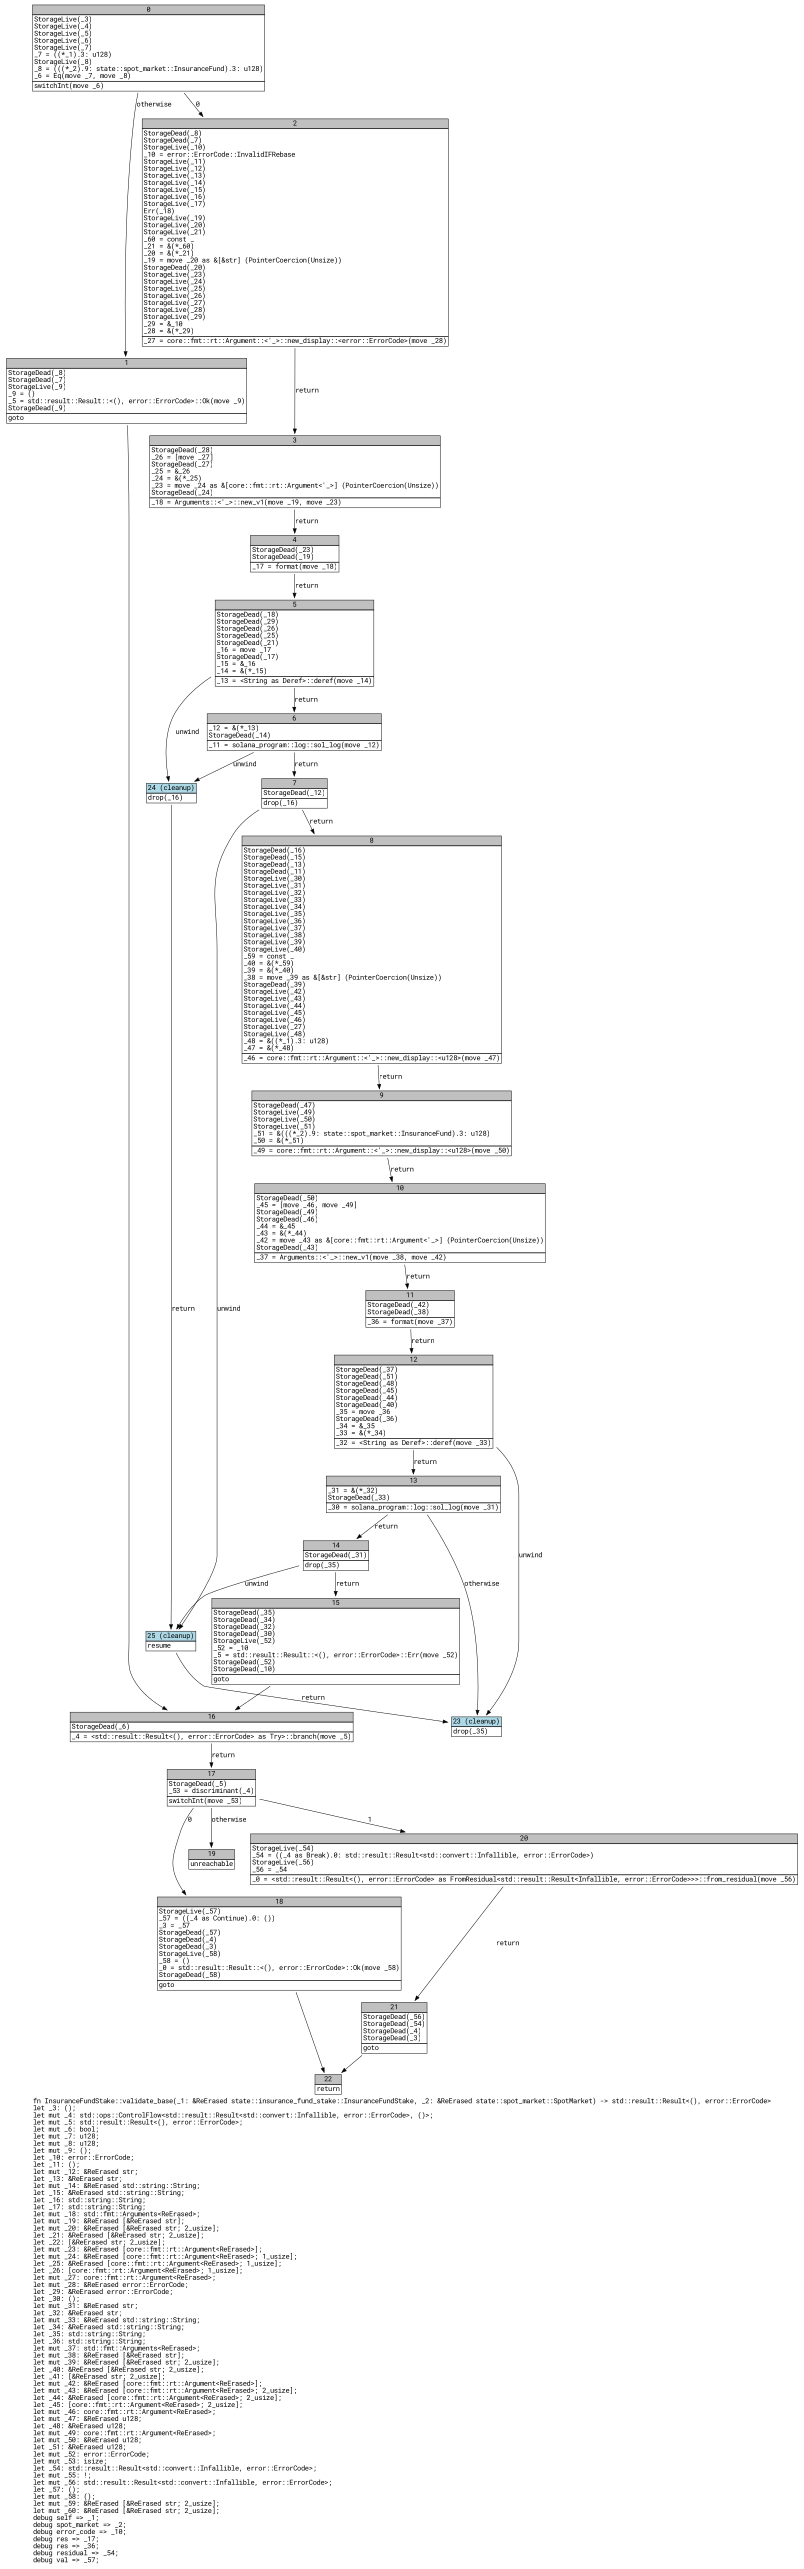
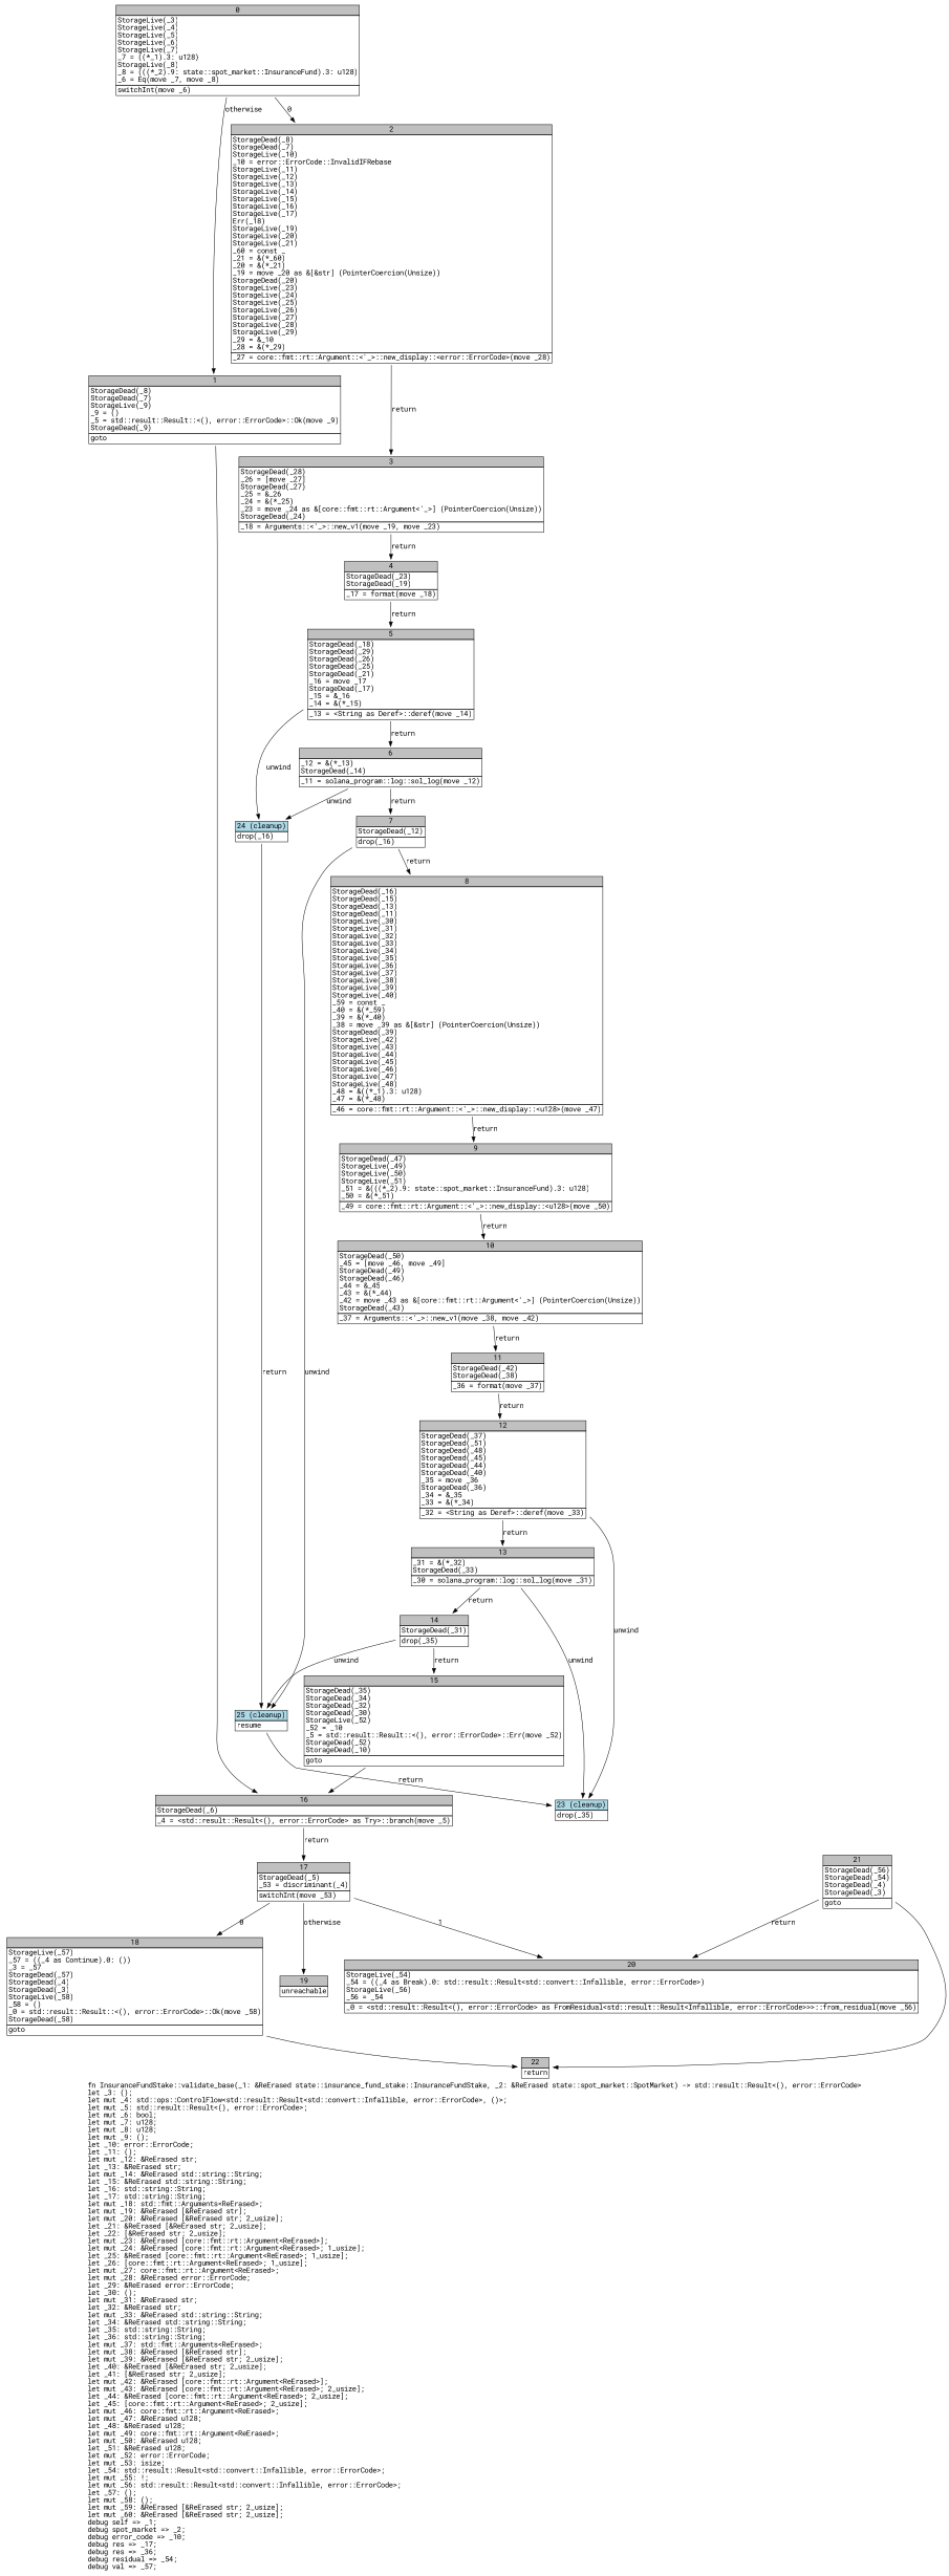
  digraph {
    fontname="Roboto Mono"
    label=<fn InsuranceFundStake::validate_base(_1: &amp;ReErased state::insurance_fund_stake::InsuranceFundStake, _2: &amp;ReErased state::spot_market::SpotMarket) -&gt; std::result::Result&lt;(), error::ErrorCode&gt;<br align="left"/>let _3: ();<br align="left"/>let mut _4: std::ops::ControlFlow&lt;std::result::Result&lt;std::convert::Infallible, error::ErrorCode&gt;, ()&gt;;<br align="left"/>let mut _5: std::result::Result&lt;(), error::ErrorCode&gt;;<br align="left"/>let mut _6: bool;<br align="left"/>let mut _7: u128;<br align="left"/>let mut _8: u128;<br align="left"/>let mut _9: ();<br align="left"/>let _10: error::ErrorCode;<br align="left"/>let _11: ();<br align="left"/>let mut _12: &amp;ReErased str;<br align="left"/>let _13: &amp;ReErased str;<br align="left"/>let mut _14: &amp;ReErased std::string::String;<br align="left"/>let _15: &amp;ReErased std::string::String;<br align="left"/>let _16: std::string::String;<br align="left"/>let _17: std::string::String;<br align="left"/>let mut _18: std::fmt::Arguments&lt;ReErased&gt;;<br align="left"/>let mut _19: &amp;ReErased [&amp;ReErased str];<br align="left"/>let mut _20: &amp;ReErased [&amp;ReErased str; 2_usize];<br align="left"/>let _21: &amp;ReErased [&amp;ReErased str; 2_usize];<br align="left"/>let _22: [&amp;ReErased str; 2_usize];<br align="left"/>let mut _23: &amp;ReErased [core::fmt::rt::Argument&lt;ReErased&gt;];<br align="left"/>let mut _24: &amp;ReErased [core::fmt::rt::Argument&lt;ReErased&gt;; 1_usize];<br align="left"/>let _25: &amp;ReErased [core::fmt::rt::Argument&lt;ReErased&gt;; 1_usize];<br align="left"/>let _26: [core::fmt::rt::Argument&lt;ReErased&gt;; 1_usize];<br align="left"/>let mut _27: core::fmt::rt::Argument&lt;ReErased&gt;;<br align="left"/>let mut _28: &amp;ReErased error::ErrorCode;<br align="left"/>let _29: &amp;ReErased error::ErrorCode;<br align="left"/>let _30: ();<br align="left"/>let mut _31: &amp;ReErased str;<br align="left"/>let _32: &amp;ReErased str;<br align="left"/>let mut _33: &amp;ReErased std::string::String;<br align="left"/>let _34: &amp;ReErased std::string::String;<br align="left"/>let _35: std::string::String;<br align="left"/>let _36: std::string::String;<br align="left"/>let mut _37: std::fmt::Arguments&lt;ReErased&gt;;<br align="left"/>let mut _38: &amp;ReErased [&amp;ReErased str];<br align="left"/>let mut _39: &amp;ReErased [&amp;ReErased str; 2_usize];<br align="left"/>let _40: &amp;ReErased [&amp;ReErased str; 2_usize];<br align="left"/>let _41: [&amp;ReErased str; 2_usize];<br align="left"/>let mut _42: &amp;ReErased [core::fmt::rt::Argument&lt;ReErased&gt;];<br align="left"/>let mut _43: &amp;ReErased [core::fmt::rt::Argument&lt;ReErased&gt;; 2_usize];<br align="left"/>let _44: &amp;ReErased [core::fmt::rt::Argument&lt;ReErased&gt;; 2_usize];<br align="left"/>let _45: [core::fmt::rt::Argument&lt;ReErased&gt;; 2_usize];<br align="left"/>let mut _46: core::fmt::rt::Argument&lt;ReErased&gt;;<br align="left"/>let mut _47: &amp;ReErased u128;<br align="left"/>let _48: &amp;ReErased u128;<br align="left"/>let mut _49: core::fmt::rt::Argument&lt;ReErased&gt;;<br align="left"/>let mut _50: &amp;ReErased u128;<br align="left"/>let _51: &amp;ReErased u128;<br align="left"/>let mut _52: error::ErrorCode;<br align="left"/>let mut _53: isize;<br align="left"/>let _54: std::result::Result&lt;std::convert::Infallible, error::ErrorCode&gt;;<br align="left"/>let mut _55: !;<br align="left"/>let mut _56: std::result::Result&lt;std::convert::Infallible, error::ErrorCode&gt;;<br align="left"/>let _57: ();<br align="left"/>let mut _58: ();<br align="left"/>let mut _59: &amp;ReErased [&amp;ReErased str; 2_usize];<br align="left"/>let mut _60: &amp;ReErased [&amp;ReErased str; 2_usize];<br align="left"/>debug self =&gt; _1;<br align="left"/>debug spot_market =&gt; _2;<br align="left"/>debug error_code =&gt; _10;<br align="left"/>debug res =&gt; _17;<br align="left"/>debug res =&gt; _36;<br align="left"/>debug residual =&gt; _54;<br align="left"/>debug val =&gt; _57;<br align="left"/>>
    node [fontname="Roboto Mono" shape=none]
    edge [fontname="Roboto Mono"]
    n1 [label=<<table border="0" cellborder="1" cellspacing="0"><tr><td bgcolor="gray" align="center" colspan="1">0</td></tr><tr><td align="left" balign="left">StorageLive(_3)<br/>StorageLive(_4)<br/>StorageLive(_5)<br/>StorageLive(_6)<br/>StorageLive(_7)<br/>_7 = ((*_1).3: u128)<br/>StorageLive(_8)<br/>_8 = (((*_2).9: state::spot_market::InsuranceFund).3: u128)<br/>_6 = Eq(move _7, move _8)<br/></td></tr><tr><td align="left">switchInt(move _6)</td></tr></table>>]
    n2 [label=<<table border="0" cellborder="1" cellspacing="0"><tr><td bgcolor="gray" align="center" colspan="1">1</td></tr><tr><td align="left" balign="left">StorageDead(_8)<br/>StorageDead(_7)<br/>StorageLive(_9)<br/>_9 = ()<br/>_5 = std::result::Result::&lt;(), error::ErrorCode&gt;::Ok(move _9)<br/>StorageDead(_9)<br/></td></tr><tr><td align="left">goto</td></tr></table>>]
    n3 [label=<<table border="0" cellborder="1" cellspacing="0"><tr><td bgcolor="gray" align="center" colspan="1">2</td></tr><tr><td align="left" balign="left">StorageDead(_8)<br/>StorageDead(_7)<br/>StorageLive(_10)<br/>_10 = error::ErrorCode::InvalidIFRebase<br/>StorageLive(_11)<br/>StorageLive(_12)<br/>StorageLive(_13)<br/>StorageLive(_14)<br/>StorageLive(_15)<br/>StorageLive(_16)<br/>StorageLive(_17)<br/>Err(_18)<br/>StorageLive(_19)<br/>StorageLive(_20)<br/>StorageLive(_21)<br/>_60 = const _<br/>_21 = &amp;(*_60)<br/>_20 = &amp;(*_21)<br/>_19 = move _20 as &amp;[&amp;str] (PointerCoercion(Unsize))<br/>StorageDead(_20)<br/>StorageLive(_23)<br/>StorageLive(_24)<br/>StorageLive(_25)<br/>StorageLive(_26)<br/>StorageLive(_27)<br/>StorageLive(_28)<br/>StorageLive(_29)<br/>_29 = &amp;_10<br/>_28 = &amp;(*_29)<br/></td></tr><tr><td align="left">_27 = core::fmt::rt::Argument::&lt;'_&gt;::new_display::&lt;error::ErrorCode&gt;(move _28)</td></tr></table>>]
    n4 [label=<<table border="0" cellborder="1" cellspacing="0"><tr><td bgcolor="gray" align="center" colspan="1">16</td></tr><tr><td align="left" balign="left">StorageDead(_6)<br/></td></tr><tr><td align="left">_4 = &lt;std::result::Result&lt;(), error::ErrorCode&gt; as Try&gt;::branch(move _5)</td></tr></table>>]
    n5 [label=<<table border="0" cellborder="1" cellspacing="0"><tr><td bgcolor="gray" align="center" colspan="1">3</td></tr><tr><td align="left" balign="left">StorageDead(_28)<br/>_26 = [move _27]<br/>StorageDead(_27)<br/>_25 = &amp;_26<br/>_24 = &amp;(*_25)<br/>_23 = move _24 as &amp;[core::fmt::rt::Argument&lt;'_&gt;] (PointerCoercion(Unsize))<br/>StorageDead(_24)<br/></td></tr><tr><td align="left">_18 = Arguments::&lt;'_&gt;::new_v1(move _19, move _23)</td></tr></table>>]
    n6 [label=<<table border="0" cellborder="1" cellspacing="0"><tr><td bgcolor="gray" align="center" colspan="1">17</td></tr><tr><td align="left" balign="left">StorageDead(_5)<br/>_53 = discriminant(_4)<br/></td></tr><tr><td align="left">switchInt(move _53)</td></tr></table>>]
    n7 [label=<<table border="0" cellborder="1" cellspacing="0"><tr><td bgcolor="gray" align="center" colspan="1">4</td></tr><tr><td align="left" balign="left">StorageDead(_23)<br/>StorageDead(_19)<br/></td></tr><tr><td align="left">_17 = format(move _18)</td></tr></table>>]
    n8 [label=<<table border="0" cellborder="1" cellspacing="0"><tr><td bgcolor="gray" align="center" colspan="1">5</td></tr><tr><td align="left" balign="left">StorageDead(_18)<br/>StorageDead(_29)<br/>StorageDead(_26)<br/>StorageDead(_25)<br/>StorageDead(_21)<br/>_16 = move _17<br/>StorageDead(_17)<br/>_15 = &amp;_16<br/>_14 = &amp;(*_15)<br/></td></tr><tr><td align="left">_13 = &lt;String as Deref&gt;::deref(move _14)</td></tr></table>>]
    n9 [label=<<table border="0" cellborder="1" cellspacing="0"><tr><td bgcolor="gray" align="center" colspan="1">6</td></tr><tr><td align="left" balign="left">_12 = &amp;(*_13)<br/>StorageDead(_14)<br/></td></tr><tr><td align="left">_11 = solana_program::log::sol_log(move _12)</td></tr></table>>]
    n10 [label=<<table border="0" cellborder="1" cellspacing="0"><tr><td bgcolor="lightblue" align="center" colspan="1">24 (cleanup)</td></tr><tr><td align="left">drop(_16)</td></tr></table>>]
    n11 [label=<<table border="0" cellborder="1" cellspacing="0"><tr><td bgcolor="gray" align="center" colspan="1">7</td></tr><tr><td align="left" balign="left">StorageDead(_12)<br/></td></tr><tr><td align="left">drop(_16)</td></tr></table>>]
    n12 [label=<<table border="0" cellborder="1" cellspacing="0"><tr><td bgcolor="lightblue" align="center" colspan="1">25 (cleanup)</td></tr><tr><td align="left">resume</td></tr></table>>]
-   n13 [label=<<table border="0" cellborder="1" cellspacing="0"><tr><td bgcolor="gray" align="center" colspan="1">8</td></tr><tr><td align="left" balign="left">StorageDead(_16)<br/>StorageDead(_15)<br/>StorageDead(_13)<br/>StorageDead(_11)<br/>StorageLive(_30)<br/>StorageLive(_31)<br/>StorageLive(_32)<br/>StorageLive(_33)<br/>StorageLive(_34)<br/>StorageLive(_35)<br/>StorageLive(_36)<br/>StorageLive(_37)<br/>StorageLive(_38)<br/>StorageLive(_39)<br/>StorageLive(_40)<br/>_59 = const _<br/>_40 = &amp;(*_59)<br/>_39 = &amp;(*_40)<br/>_38 = move _39 as &amp;[&amp;str] (PointerCoercion(Unsize))<br/>StorageDead(_39)<br/>StorageLive(_42)<br/>StorageLive(_43)<br/>StorageLive(_44)<br/>StorageLive(_45)<br/>StorageLive(_46)<br/>StorageLive(_27)<br/>StorageLive(_48)<br/>_48 = &amp;((*_1).3: u128)<br/>_47 = &amp;(*_48)<br/></td></tr><tr><td align="left">_46 = core::fmt::rt::Argument::&lt;'_&gt;::new_display::&lt;u128&gt;(move _47)</td></tr></table>>]
+   n13 [label=<<table border="0" cellborder="1" cellspacing="0"><tr><td bgcolor="gray" align="center" colspan="1">8</td></tr><tr><td align="left" balign="left">StorageDead(_16)<br/>StorageDead(_15)<br/>StorageDead(_13)<br/>StorageDead(_11)<br/>StorageLive(_30)<br/>StorageLive(_31)<br/>StorageLive(_32)<br/>StorageLive(_33)<br/>StorageLive(_34)<br/>StorageLive(_35)<br/>StorageLive(_36)<br/>StorageLive(_37)<br/>StorageLive(_38)<br/>StorageLive(_39)<br/>StorageLive(_40)<br/>_59 = const _<br/>_40 = &amp;(*_59)<br/>_39 = &amp;(*_40)<br/>_38 = move _39 as &amp;[&amp;str] (PointerCoercion(Unsize))<br/>StorageDead(_39)<br/>StorageLive(_42)<br/>StorageLive(_43)<br/>StorageLive(_44)<br/>StorageLive(_45)<br/>StorageLive(_46)<br/>StorageLive(_47)<br/>StorageLive(_48)<br/>_48 = &amp;((*_1).3: u128)<br/>_47 = &amp;(*_48)<br/></td></tr><tr><td align="left">_46 = core::fmt::rt::Argument::&lt;'_&gt;::new_display::&lt;u128&gt;(move _47)</td></tr></table>>]
    n14 [label=<<table border="0" cellborder="1" cellspacing="0"><tr><td bgcolor="gray" align="center" colspan="1">9</td></tr><tr><td align="left" balign="left">StorageDead(_47)<br/>StorageLive(_49)<br/>StorageLive(_50)<br/>StorageLive(_51)<br/>_51 = &amp;(((*_2).9: state::spot_market::InsuranceFund).3: u128)<br/>_50 = &amp;(*_51)<br/></td></tr><tr><td align="left">_49 = core::fmt::rt::Argument::&lt;'_&gt;::new_display::&lt;u128&gt;(move _50)</td></tr></table>>]
    n15 [label=<<table border="0" cellborder="1" cellspacing="0"><tr><td bgcolor="lightblue" align="center" colspan="1">23 (cleanup)</td></tr><tr><td align="left">drop(_35)</td></tr></table>>]
    n16 [label=<<table border="0" cellborder="1" cellspacing="0"><tr><td bgcolor="gray" align="center" colspan="1">10</td></tr><tr><td align="left" balign="left">StorageDead(_50)<br/>_45 = [move _46, move _49]<br/>StorageDead(_49)<br/>StorageDead(_46)<br/>_44 = &amp;_45<br/>_43 = &amp;(*_44)<br/>_42 = move _43 as &amp;[core::fmt::rt::Argument&lt;'_&gt;] (PointerCoercion(Unsize))<br/>StorageDead(_43)<br/></td></tr><tr><td align="left">_37 = Arguments::&lt;'_&gt;::new_v1(move _38, move _42)</td></tr></table>>]
    n17 [label=<<table border="0" cellborder="1" cellspacing="0"><tr><td bgcolor="gray" align="center" colspan="1">11</td></tr><tr><td align="left" balign="left">StorageDead(_42)<br/>StorageDead(_38)<br/></td></tr><tr><td align="left">_36 = format(move _37)</td></tr></table>>]
    n18 [label=<<table border="0" cellborder="1" cellspacing="0"><tr><td bgcolor="gray" align="center" colspan="1">12</td></tr><tr><td align="left" balign="left">StorageDead(_37)<br/>StorageDead(_51)<br/>StorageDead(_48)<br/>StorageDead(_45)<br/>StorageDead(_44)<br/>StorageDead(_40)<br/>_35 = move _36<br/>StorageDead(_36)<br/>_34 = &amp;_35<br/>_33 = &amp;(*_34)<br/></td></tr><tr><td align="left">_32 = &lt;String as Deref&gt;::deref(move _33)</td></tr></table>>]
    n19 [label=<<table border="0" cellborder="1" cellspacing="0"><tr><td bgcolor="gray" align="center" colspan="1">13</td></tr><tr><td align="left" balign="left">_31 = &amp;(*_32)<br/>StorageDead(_33)<br/></td></tr><tr><td align="left">_30 = solana_program::log::sol_log(move _31)</td></tr></table>>]
    n20 [label=<<table border="0" cellborder="1" cellspacing="0"><tr><td bgcolor="gray" align="center" colspan="1">14</td></tr><tr><td align="left" balign="left">StorageDead(_31)<br/></td></tr><tr><td align="left">drop(_35)</td></tr></table>>]
    n21 [label=<<table border="0" cellborder="1" cellspacing="0"><tr><td bgcolor="gray" align="center" colspan="1">15</td></tr><tr><td align="left" balign="left">StorageDead(_35)<br/>StorageDead(_34)<br/>StorageDead(_32)<br/>StorageDead(_30)<br/>StorageLive(_52)<br/>_52 = _10<br/>_5 = std::result::Result::&lt;(), error::ErrorCode&gt;::Err(move _52)<br/>StorageDead(_52)<br/>StorageDead(_10)<br/></td></tr><tr><td align="left">goto</td></tr></table>>]
    n22 [label=<<table border="0" cellborder="1" cellspacing="0"><tr><td bgcolor="gray" align="center" colspan="1">18</td></tr><tr><td align="left" balign="left">StorageLive(_57)<br/>_57 = ((_4 as Continue).0: ())<br/>_3 = _57<br/>StorageDead(_57)<br/>StorageDead(_4)<br/>StorageDead(_3)<br/>StorageLive(_58)<br/>_58 = ()<br/>_0 = std::result::Result::&lt;(), error::ErrorCode&gt;::Ok(move _58)<br/>StorageDead(_58)<br/></td></tr><tr><td align="left">goto</td></tr></table>>]
    n23 [label=<<table border="0" cellborder="1" cellspacing="0"><tr><td bgcolor="gray" align="center" colspan="1">19</td></tr><tr><td align="left">unreachable</td></tr></table>>]
    n24 [label=<<table border="0" cellborder="1" cellspacing="0"><tr><td bgcolor="gray" align="center" colspan="1">20</td></tr><tr><td align="left" balign="left">StorageLive(_54)<br/>_54 = ((_4 as Break).0: std::result::Result&lt;std::convert::Infallible, error::ErrorCode&gt;)<br/>StorageLive(_56)<br/>_56 = _54<br/></td></tr><tr><td align="left">_0 = &lt;std::result::Result&lt;(), error::ErrorCode&gt; as FromResidual&lt;std::result::Result&lt;Infallible, error::ErrorCode&gt;&gt;&gt;::from_residual(move _56)</td></tr></table>>]
    n25 [label=<<table border="0" cellborder="1" cellspacing="0"><tr><td bgcolor="gray" align="center" colspan="1">22</td></tr><tr><td align="left">return</td></tr></table>>]
    n26 [label=<<table border="0" cellborder="1" cellspacing="0"><tr><td bgcolor="gray" align="center" colspan="1">21</td></tr><tr><td align="left" balign="left">StorageDead(_56)<br/>StorageDead(_54)<br/>StorageDead(_4)<br/>StorageDead(_3)<br/></td></tr><tr><td align="left">goto</td></tr></table>>]
    n1 -> n2 [label=otherwise]
    n1 -> n3 [label=0]
    n2 -> n4
    n3 -> n5 [label=return]
    n4 -> n6 [label=return]
    n5 -> n7 [label=return]
    n6 -> n22 [label=0]
    n6 -> n23 [label=otherwise]
    n6 -> n24 [label=1]
    n7 -> n8 [label=return]
    n8 -> n9 [label=return]
    n8 -> n10 [label=unwind]
    n9 -> n10 [label=unwind]
    n9 -> n11 [label=return]
    n10 -> n12 [label=return]
    n11 -> n12 [label=unwind]
    n11 -> n13 [label=return]
    n12 -> n15 [label=return]
    n13 -> n14 [label=return]
    n14 -> n16 [label=return]
    n16 -> n17 [label=return]
    n17 -> n18 [label=return]
    n18 -> n15 [label=unwind]
    n18 -> n19 [label=return]
-   n19 -> n15 [label=otherwise]
+   n19 -> n15 [label=unwind]
    n19 -> n20 [label=return]
    n20 -> n12 [label=unwind]
    n20 -> n21 [label=return]
    n21 -> n4
    n22 -> n25
-   n24 -> n26 [label=return]
+   n26 -> n24 [label=return]
    n26 -> n25
  }
